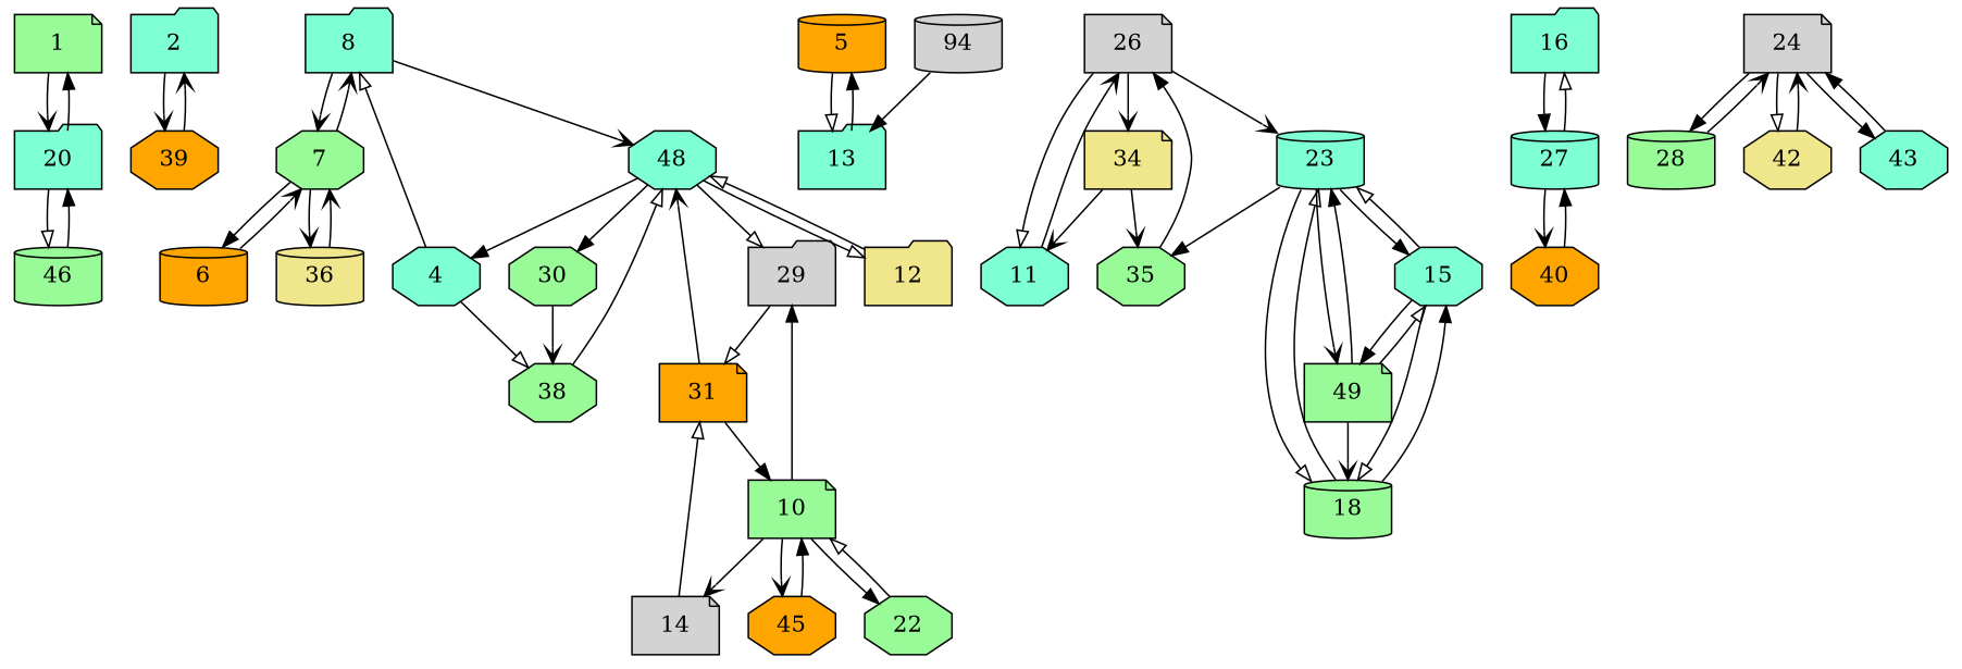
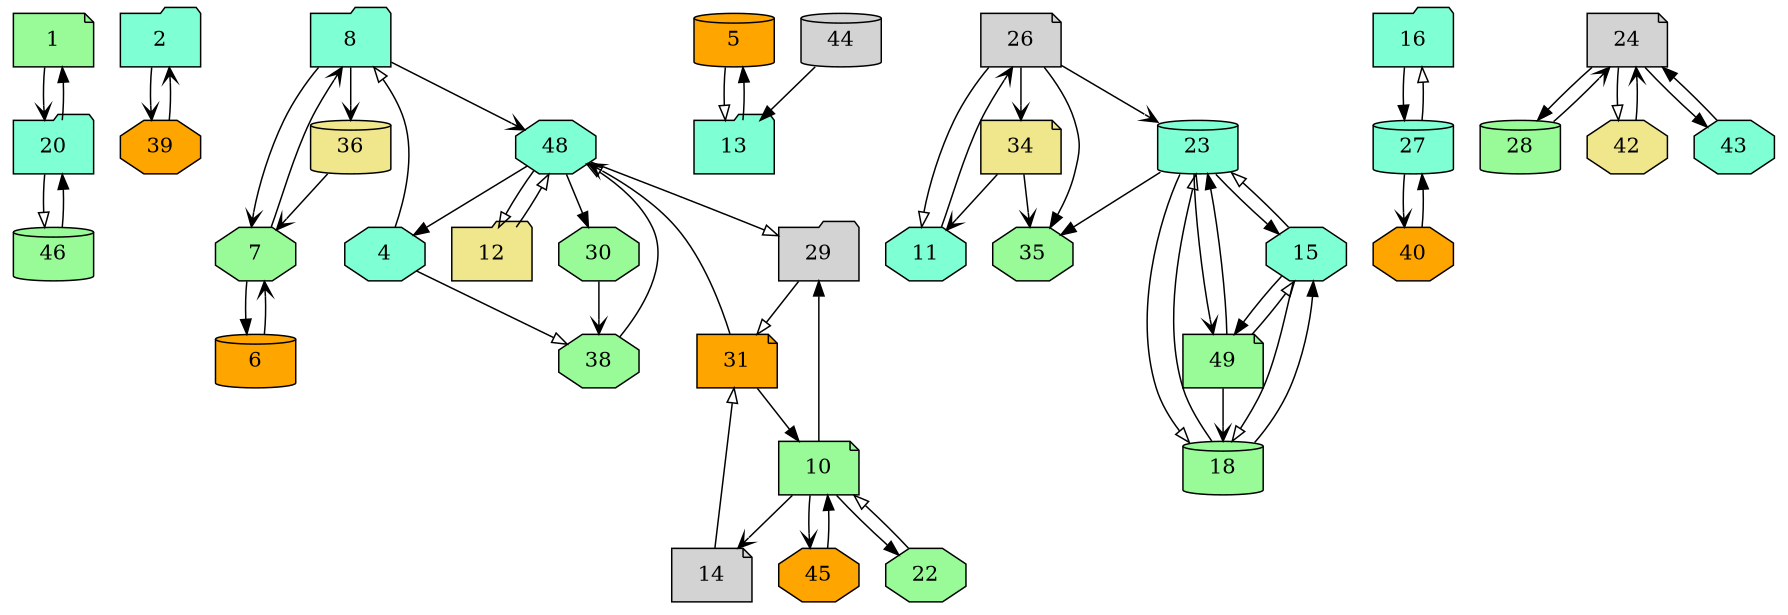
  digraph {
    node [fillcolor=aquamarine shape=octagon style=filled]
    edge [arrowhead=vee]
    1 [fillcolor=palegreen shape=note]
    20 [shape=folder]
    46 [fillcolor=palegreen shape=cylinder]
    2 [shape=folder]
    39 [fillcolor=orange]
    8 [shape=folder]
    4
    38 [fillcolor=palegreen]
    7 [fillcolor=palegreen]
    48
    6 [fillcolor=orange shape=cylinder]
    36 [fillcolor=khaki shape=cylinder]
    29 [fillcolor=lightgrey shape=folder]
    12 [fillcolor=khaki shape=folder]
    30 [fillcolor=palegreen]
    5 [fillcolor=orange shape=cylinder]
    13 [shape=folder]
-   44 [fillcolor=lightgrey shape=cylinder label=94]
+   44 [fillcolor=lightgrey shape=cylinder]
    31 [fillcolor=orange shape=note]
    10 [fillcolor=palegreen shape=note]
    14 [fillcolor=lightgrey shape=note]
    22 [fillcolor=palegreen]
    45 [fillcolor=orange]
    26 [fillcolor=lightgrey shape=note]
    11
    23 [shape=cylinder]
    34 [fillcolor=khaki shape=note]
    15
    18 [fillcolor=palegreen shape=cylinder]
    49 [fillcolor=palegreen shape=note]
    35 [fillcolor=palegreen]
    16 [shape=folder]
    27 [shape=cylinder]
    40 [fillcolor=orange]
    24 [fillcolor=lightgrey shape=note]
    28 [fillcolor=palegreen shape=cylinder]
    42 [fillcolor=khaki]
    43
    1 -> 20
    20 -> 1 [arrowhead=normal]
    20 -> 46 [arrowhead=onormal]
    46 -> 20 [arrowhead=normal]
    2 -> 39
    39 -> 2
    8 -> 7
    8 -> 48
    4 -> 8 [arrowhead=onormal]
    4 -> 38 [arrowhead=onormal]
    38 -> 48 [arrowhead=onormal]
    7 -> 8
    7 -> 6 [arrowhead=normal]
-   7 -> 36
+   8 -> 36
    48 -> 4 [arrowhead=normal]
    48 -> 29 [arrowhead=onormal]
    48 -> 12 [arrowhead=onormal]
    48 -> 30 [arrowhead=normal]
    6 -> 7
    36 -> 7
    29 -> 31 [arrowhead=onormal]
    12 -> 48 [arrowhead=onormal]
    30 -> 38
    5 -> 13 [arrowhead=onormal]
    13 -> 5 [arrowhead=normal]
    44 -> 13 [arrowhead=normal]
    31 -> 48
    31 -> 10 [arrowhead=normal]
    10 -> 29 [arrowhead=normal]
    10 -> 14
    10 -> 22 [arrowhead=normal]
    10 -> 45
    14 -> 31 [arrowhead=onormal]
    22 -> 10 [arrowhead=onormal]
    45 -> 10 [arrowhead=normal]
    26 -> 11 [arrowhead=onormal]
    26 -> 23
    26 -> 34
    11 -> 26
    23 -> 15 [arrowhead=normal]
    23 -> 18 [arrowhead=onormal]
    23 -> 49
    23 -> 35 [arrowhead=normal]
    34 -> 11
    34 -> 35
    15 -> 23 [arrowhead=onormal]
    15 -> 18 [arrowhead=onormal]
    15 -> 49 [arrowhead=normal]
    18 -> 23 [arrowhead=onormal]
    18 -> 15 [arrowhead=normal]
    49 -> 23 [arrowhead=normal]
    49 -> 15 [arrowhead=onormal]
    49 -> 18
-   35 -> 26 [arrowhead=normal]
+   26 -> 35 [arrowhead=normal]
    16 -> 27 [arrowhead=normal]
    27 -> 16 [arrowhead=onormal]
    27 -> 40
    40 -> 27 [arrowhead=normal]
    24 -> 28 [arrowhead=normal]
    24 -> 42 [arrowhead=onormal]
    24 -> 43 [arrowhead=normal]
    28 -> 24
    42 -> 24
    43 -> 24 [arrowhead=normal]
  }
